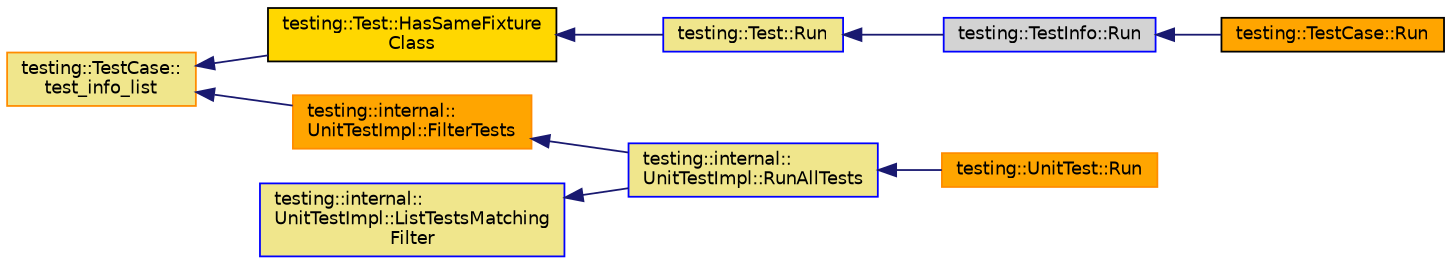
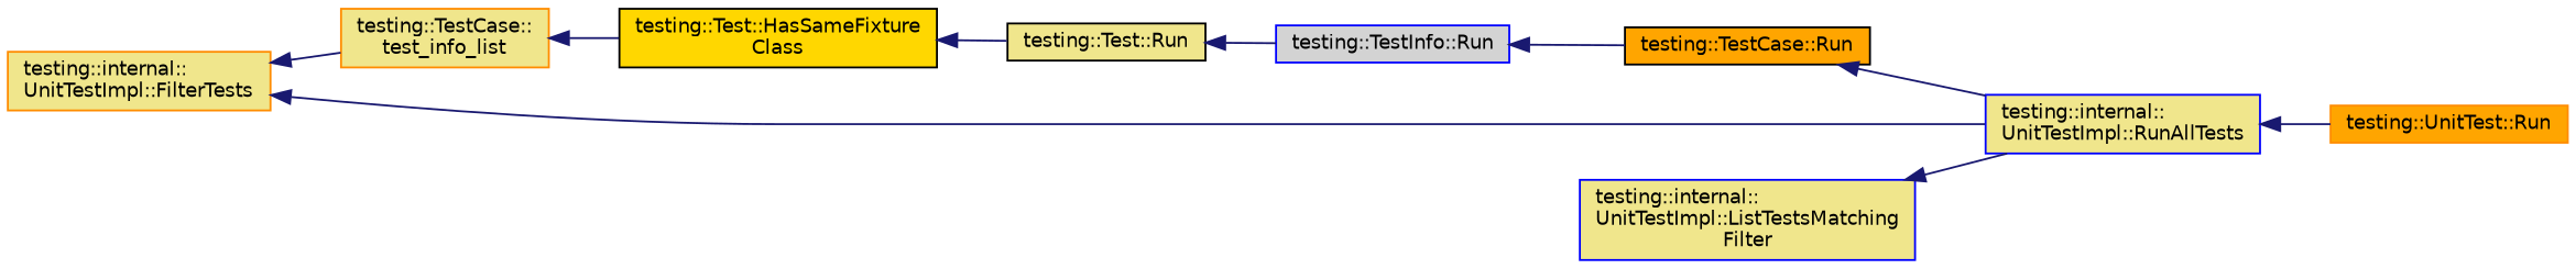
  digraph {
    rankdir=LR
    node [color=blue fillcolor=khaki fontname=Helvetica fontsize=10 shape=record style=filled]
    edge [color=midnightblue dir=back fontname=Helvetica fontsize=10 labelfontname=Helvetica labelfontsize=10 style=solid]
    n1 [color=darkorange fontcolor=black height=0.2 label="testing::TestCase::\ltest_info_list" width=0.4]
    n2 [color=black fillcolor=gold height=0.2 label="testing::Test::HasSameFixture\lClass" width=0.4]
-   n3 [color=darkorange fillcolor=orange height=0.2 label="testing::internal::\lUnitTestImpl::FilterTests" width=0.4]
-   n4 [height=0.2 label="testing::Test::Run" width=0.4]
+   n3 [color=darkorange height=0.2 label="testing::internal::\lUnitTestImpl::FilterTests" width=0.4]
+   n4 [color=black height=0.2 label="testing::Test::Run" width=0.4]
    n5 [height=0.2 label="testing::internal::\lUnitTestImpl::RunAllTests" width=0.4]
    n6 [height=0.2 label="testing::internal::\lUnitTestImpl::ListTestsMatching\lFilter" width=0.4]
    n7 [fillcolor=lightgrey height=0.2 label="testing::TestInfo::Run" width=0.4]
    n8 [color=black fillcolor=orange height=0.2 label="testing::TestCase::Run" width=0.4]
    n9 [color=darkorange fillcolor=orange height=0.2 label="testing::UnitTest::Run" width=0.4]
    n1 -> n2
-   n1 -> n3
+   n3 -> n1
    n2 -> n4
    n3 -> n5
    n4 -> n7
    n5 -> n9
    n6 -> n5
    n7 -> n8
+   n8 -> n5
  }
